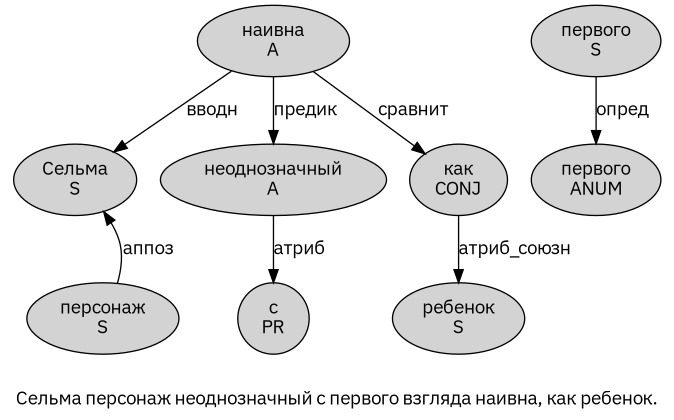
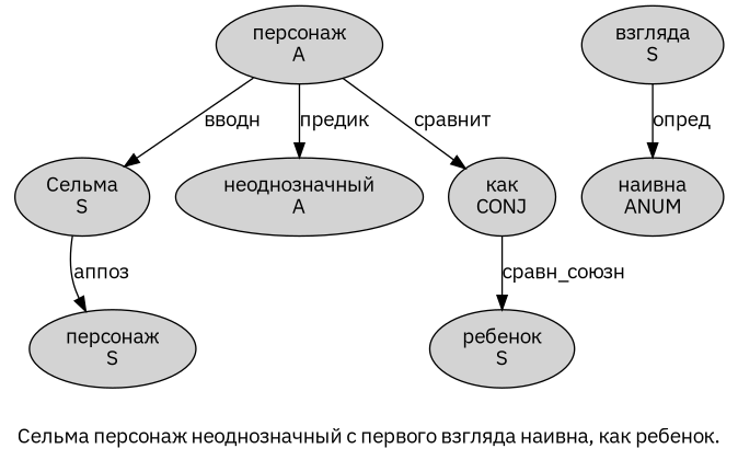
  digraph {
    fontname="IBM Plex Sans"
    label="Сельма персонаж неоднозначный с первого взгляда наивна, как ребенок."
    node [fillcolor=lightgray fontname="IBM Plex Sans" penwidth=1 shape=ellipse style=filled]
    edge [fontname="IBM Plex Sans"]
    n1 [label="Сельма\nS"]
    n2 [label="персонаж\nS"]
    n3 [label="неоднозначный\nA"]
-   n4 [label="с\nPR"]
-   n5 [label="первого\nS"]
-   n6 [label="первого\nANUM"]
-   n7 [label="наивна\nA"]
+   n5 [label="взгляда\nS"]
+   n6 [label="наивна\nANUM"]
+   n7 [label="персонаж\nA"]
    n8 [label="как\nCONJ"]
    n9 [label="ребенок\nS"]
-   n2 -> n1 [label="аппоз"]
-   n3 -> n4 [label="атриб"]
+   n1 -> n2 [label="аппоз"]
    n5 -> n6 [label="опред"]
    n7 -> n1 [label="вводн"]
    n7 -> n3 [label="предик"]
    n7 -> n8 [label="сравнит"]
-   n8 -> n9 [label="атриб_союзн"]
+   n8 -> n9 [label="сравн_союзн"]
  }
